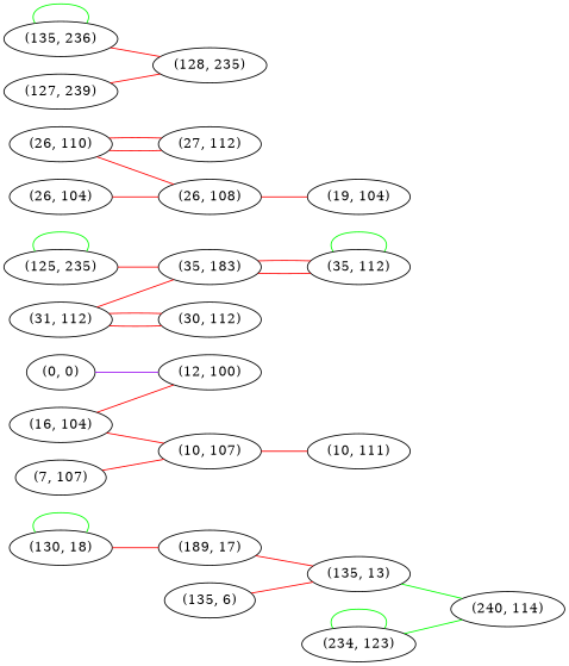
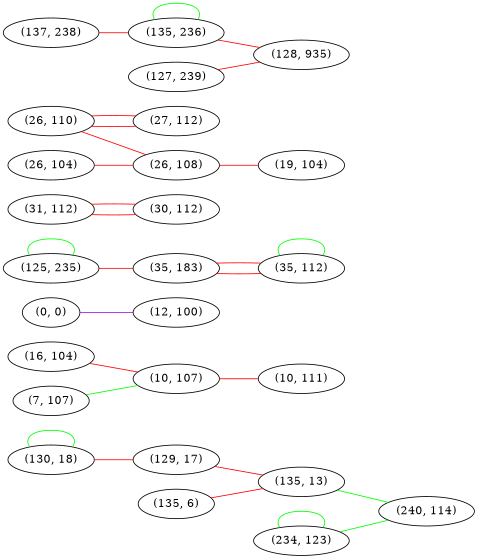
  graph {
    rankdir=LR
    edge [color=red weight=1]
    "(130, 18)"
-   "(129, 17)" [label="(189, 17)"]
+   "(129, 17)"
    "(135, 13)"
    "(16, 104)"
    "(12, 100)"
    "(10, 107)"
    "(10, 111)"
    n8 [label="(35, 183)"]
    "(31, 112)"
    "(30, 112)"
    "(35, 112)"
    "(240, 114)"
    "(125, 235)"
    "(26, 110)"
    "(27, 112)"
    "(26, 108)"
    "(19, 104)"
+   "(137, 238)"
    "(135, 236)"
-   "(128, 235)"
+   "(128, 235)" [label="(128, 935)"]
    "(135, 6)"
    "(234, 123)"
    "(7, 107)"
    "(0, 0)"
    "(127, 239)"
    "(26, 104)"
    "(130, 18)" -- "(130, 18)" [color=green weight=2]
    "(130, 18)" -- "(129, 17)"
    "(129, 17)" -- "(135, 13)"
    "(135, 13)" -- "(240, 114)" [color=green]
-   "(16, 104)" -- "(12, 100)"
    "(16, 104)" -- "(10, 107)"
    "(10, 107)" -- "(10, 111)"
    n8 -- "(35, 112)"
    n8 -- "(35, 112)"
-   "(31, 112)" -- n8
    "(31, 112)" -- "(30, 112)"
    "(31, 112)" -- "(30, 112)"
    "(35, 112)" -- "(35, 112)" [color=green weight=2]
    "(125, 235)" -- n8
    "(125, 235)" -- "(125, 235)" [color=green weight=2]
    "(26, 110)" -- "(27, 112)"
    "(26, 110)" -- "(27, 112)"
    "(26, 110)" -- "(26, 108)"
    "(26, 108)" -- "(19, 104)"
+   "(137, 238)" -- "(135, 236)"
    "(135, 236)" -- "(135, 236)" [color=green weight=2]
    "(135, 236)" -- "(128, 235)"
    "(135, 6)" -- "(135, 13)"
    "(234, 123)" -- "(240, 114)" [color=green]
    "(234, 123)" -- "(234, 123)" [color=green weight=2]
-   "(7, 107)" -- "(10, 107)"
+   "(7, 107)" -- "(10, 107)" [color=green]
    "(0, 0)" -- "(12, 100)" [color=purple weight=4]
    "(127, 239)" -- "(128, 235)"
    "(26, 104)" -- "(26, 108)"
  }
